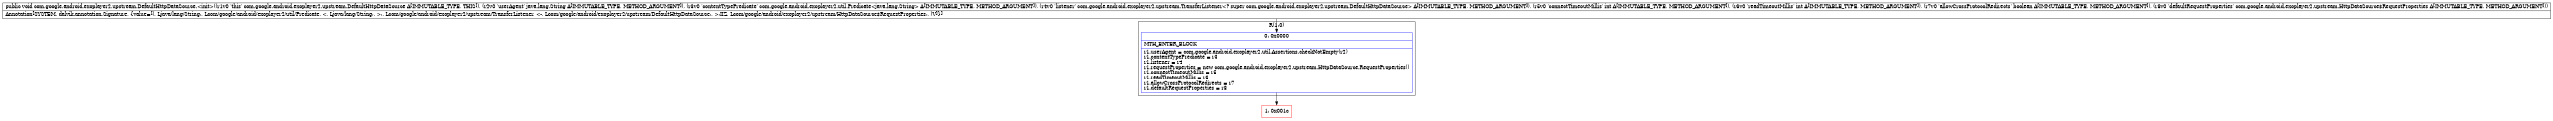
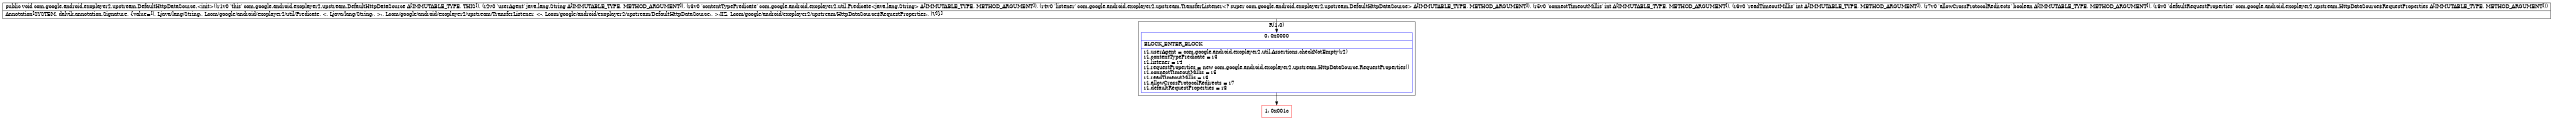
  digraph {
    node [shape=record]
-   n1 [color=blue label="{0\:\ 0x0000|MTH_ENTER_BLOCK\l|r1.userAgent = com.google.android.exoplayer2.util.Assertions.checkNotEmpty(r2)\lr1.contentTypePredicate = r3\lr1.listener = r4\lr1.requestProperties = new com.google.android.exoplayer2.upstream.HttpDataSource.RequestProperties()\lr1.connectTimeoutMillis = r5\lr1.readTimeoutMillis = r6\lr1.allowCrossProtocolRedirects = r7\lr1.defaultRequestProperties = r8\l}"]
+   n1 [color=blue label="{0\:\ 0x0000|BLOCK_ENTER_BLOCK\l|r1.userAgent = com.google.android.exoplayer2.util.Assertions.checkNotEmpty(r2)\lr1.contentTypePredicate = r3\lr1.listener = r4\lr1.requestProperties = new com.google.android.exoplayer2.upstream.HttpDataSource.RequestProperties()\lr1.connectTimeoutMillis = r5\lr1.readTimeoutMillis = r6\lr1.allowCrossProtocolRedirects = r7\lr1.defaultRequestProperties = r8\l}"]
    n2 [color=red label="{1\:\ 0x001c}"]
    n3 [label="{public void com.google.android.exoplayer2.upstream.DefaultHttpDataSource.\<init\>((r1v0 'this' com.google.android.exoplayer2.upstream.DefaultHttpDataSource A[IMMUTABLE_TYPE, THIS]), (r2v0 'userAgent' java.lang.String A[IMMUTABLE_TYPE, METHOD_ARGUMENT]), (r3v0 'contentTypePredicate' com.google.android.exoplayer2.util.Predicate\<java.lang.String\> A[IMMUTABLE_TYPE, METHOD_ARGUMENT]), (r4v0 'listener' com.google.android.exoplayer2.upstream.TransferListener\<? super com.google.android.exoplayer2.upstream.DefaultHttpDataSource\> A[IMMUTABLE_TYPE, METHOD_ARGUMENT]), (r5v0 'connectTimeoutMillis' int A[IMMUTABLE_TYPE, METHOD_ARGUMENT]), (r6v0 'readTimeoutMillis' int A[IMMUTABLE_TYPE, METHOD_ARGUMENT]), (r7v0 'allowCrossProtocolRedirects' boolean A[IMMUTABLE_TYPE, METHOD_ARGUMENT]), (r8v0 'defaultRequestProperties' com.google.android.exoplayer2.upstream.HttpDataSource$RequestProperties A[IMMUTABLE_TYPE, METHOD_ARGUMENT]))  | Annotation[SYSTEM, dalvik.annotation.Signature, \{value=[(, Ljava\/lang\/String;, Lcom\/google\/android\/exoplayer2\/util\/Predicate, \<, Ljava\/lang\/String;, \>;, Lcom\/google\/android\/exoplayer2\/upstream\/TransferListener, \<\-, Lcom\/google\/android\/exoplayer2\/upstream\/DefaultHttpDataSource;, \>;IIZ, Lcom\/google\/android\/exoplayer2\/upstream\/HttpDataSource$RequestProperties;, )V]\}]\l}"]
    subgraph cluster_1 {
      label="R(1:0)"
      n1
    }
    n1 -> n2
    n3 -> n1
  }
